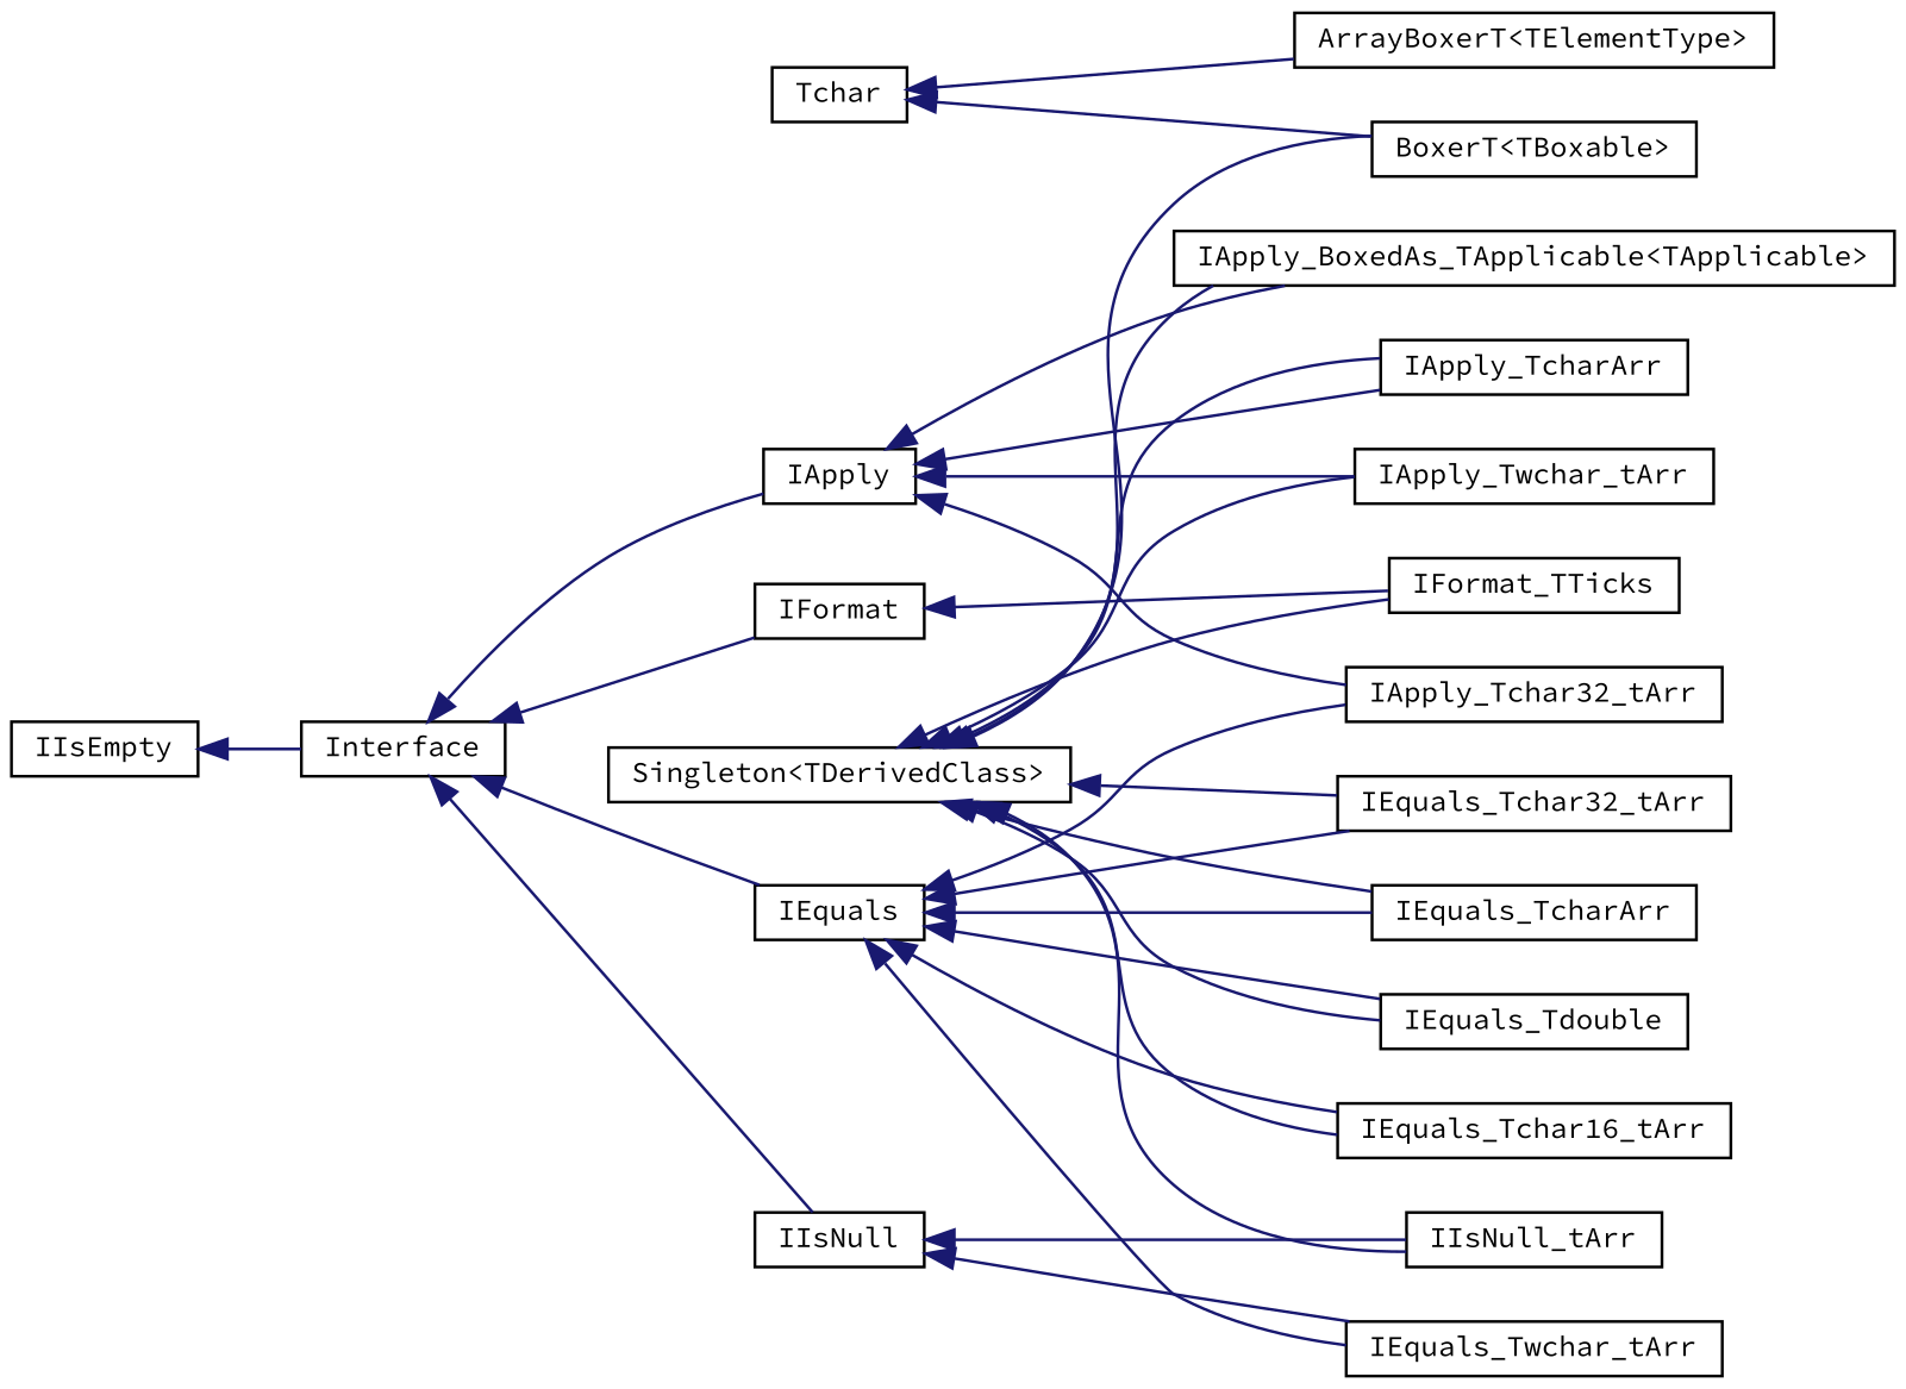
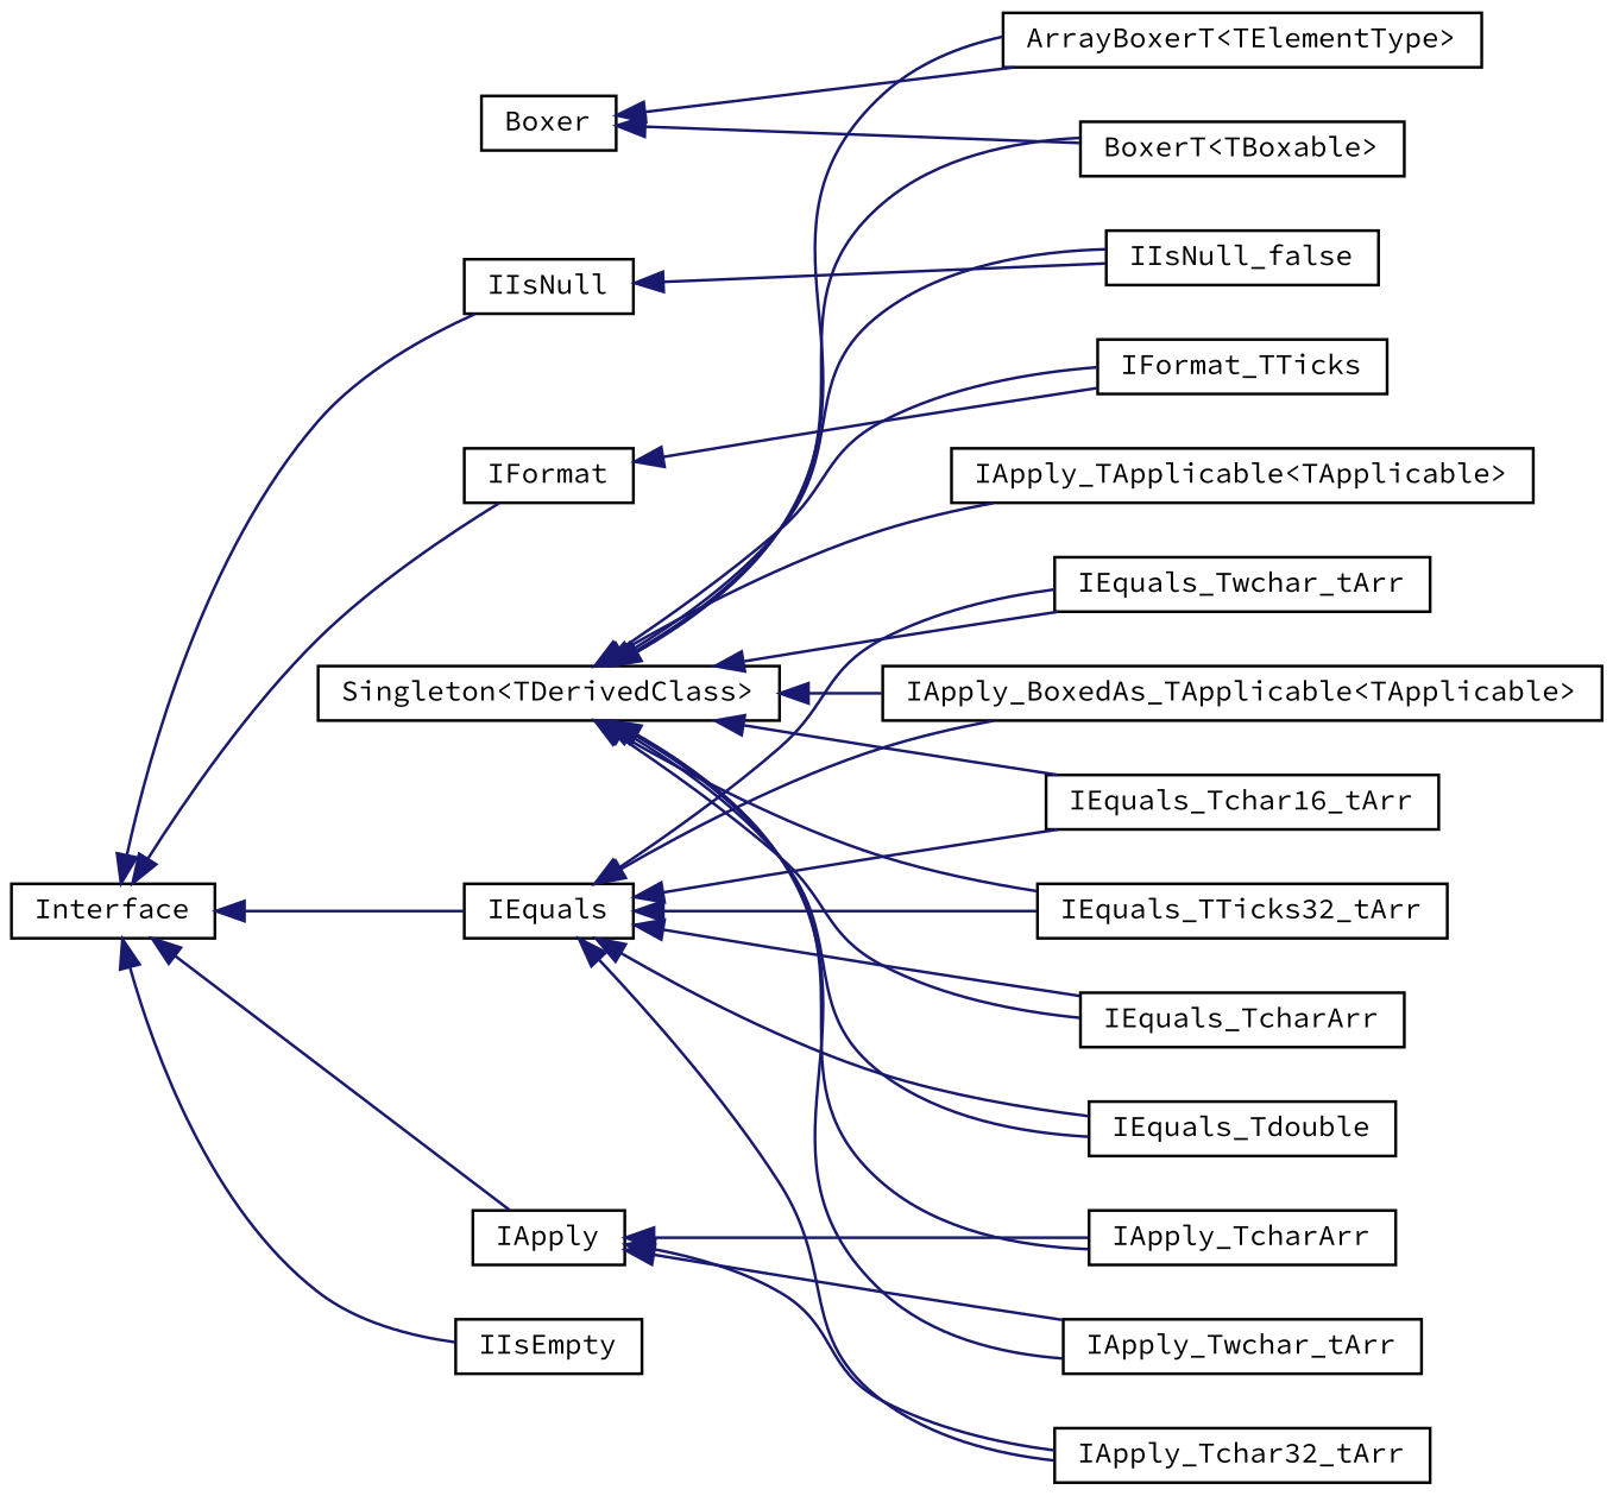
  digraph {
    fontname="Source Code Pro"
    rankdir=LR
    node [color=black fillcolor=white fontname="Source Code Pro" fontsize=10 shape=record style=filled]
    edge [color=midnightblue dir=back fontname="Source Code Pro" fontsize=10 labelfontname=Helvetica labelfontsize=10 style=solid]
-   n1 [height=0.2 label=Tchar width=0.4]
+   n1 [height=0.2 label=Boxer width=0.4]
    n2 [height=0.2 label="ArrayBoxerT\<TElementType\>" width=0.4]
    n3 [height=0.2 label="BoxerT\<TBoxable\>" width=0.4]
    n4 [height=0.2 label="IApply_BoxedAs_TApplicable\<TApplicable\>" width=0.4]
+   n5 [height=0.2 label="IApply_TApplicable\<TApplicable\>" width=0.4]
    n6 [height=0.2 label="Singleton\<TDerivedClass\>" width=0.4]
    n7 [height=0.2 label=IEquals_Tchar16_tArr width=0.4]
-   n8 [height=0.2 label=IEquals_Tchar32_tArr width=0.4]
+   n8 [height=0.2 label=IEquals_TTicks32_tArr width=0.4]
    n9 [height=0.2 label=IEquals_TcharArr width=0.4]
    n10 [height=0.2 label=IEquals_Tdouble width=0.4]
    n11 [height=0.2 label=IEquals_Twchar_tArr width=0.4]
-   n12 [height=0.2 label=IIsNull_tArr width=0.4]
+   n12 [height=0.2 label=IIsNull_false width=0.4]
    n13 [height=0.2 label=IApply_TcharArr width=0.4]
    n14 [height=0.2 label=IApply_Twchar_tArr width=0.4]
    n15 [height=0.2 label=IFormat_TTicks width=0.4]
    n16 [height=0.2 label=IApply_Tchar32_tArr width=0.4]
    n17 [height=0.2 label=Interface width=0.4]
    n18 [height=0.2 label=IEquals width=0.4]
    n19 [height=0.2 label=IIsEmpty width=0.4]
    n20 [height=0.2 label=IIsNull width=0.4]
    n21 [height=0.2 label=IApply width=0.4]
    n22 [height=0.2 label=IFormat width=0.4]
    n1 -> n2
    n1 -> n3
+   n6 -> n2
    n6 -> n3
    n6 -> n4
+   n6 -> n5
    n6 -> n7
    n6 -> n8
    n6 -> n9
    n6 -> n10
-   n20 -> n11
+   n6 -> n11
    n6 -> n12
    n6 -> n13
    n6 -> n14
    n6 -> n15
    n17 -> n18
-   n19 -> n17
+   n17 -> n19
    n17 -> n20
    n17 -> n21
    n17 -> n22
    n18 -> n7
    n18 -> n8
    n18 -> n9
    n18 -> n10
    n18 -> n11
    n18 -> n16
    n20 -> n12
-   n21 -> n4
+   n18 -> n4
    n21 -> n13
    n21 -> n14
    n21 -> n16
    n22 -> n15
  }
